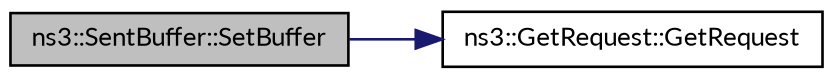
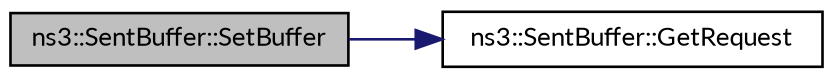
  digraph {
    rankdir=LR
    fontname=Lato
    node [color=black fontname=Lato fontsize=10 shape=record style=filled]
    n1 [fillcolor=grey75 fontcolor=black height=0.2 label="ns3::SentBuffer::SetBuffer" width=0.4]
-   n2 [fillcolor=white height=0.2 label="ns3::GetRequest::GetRequest" width=0.4]
+   n2 [fillcolor=white height=0.2 label="ns3::SentBuffer::GetRequest" width=0.4]
    n1 -> n2 [color=midnightblue fontname=Lato fontsize=10 labelfontname=Helvetica labelfontsize=10 style=solid]
  }
